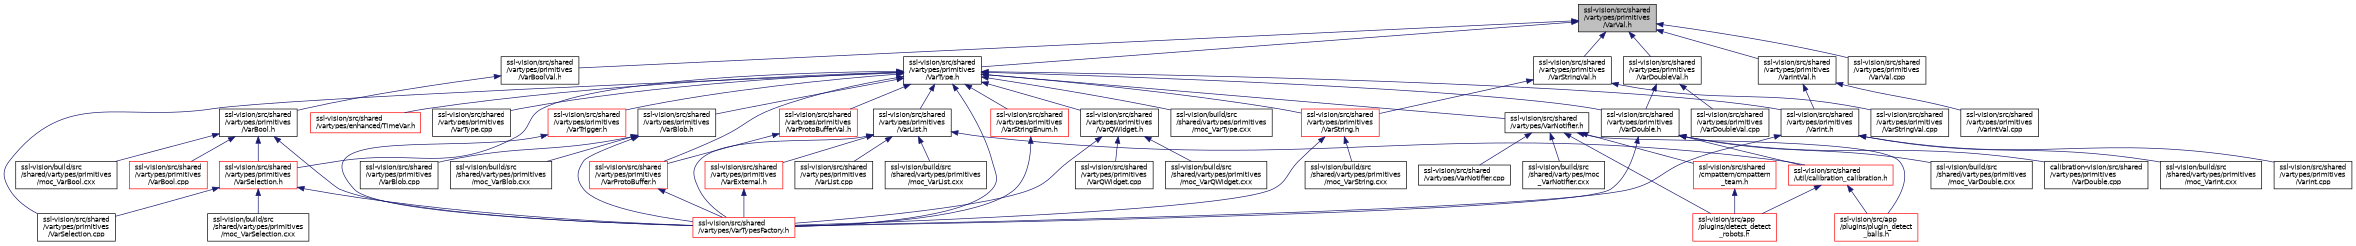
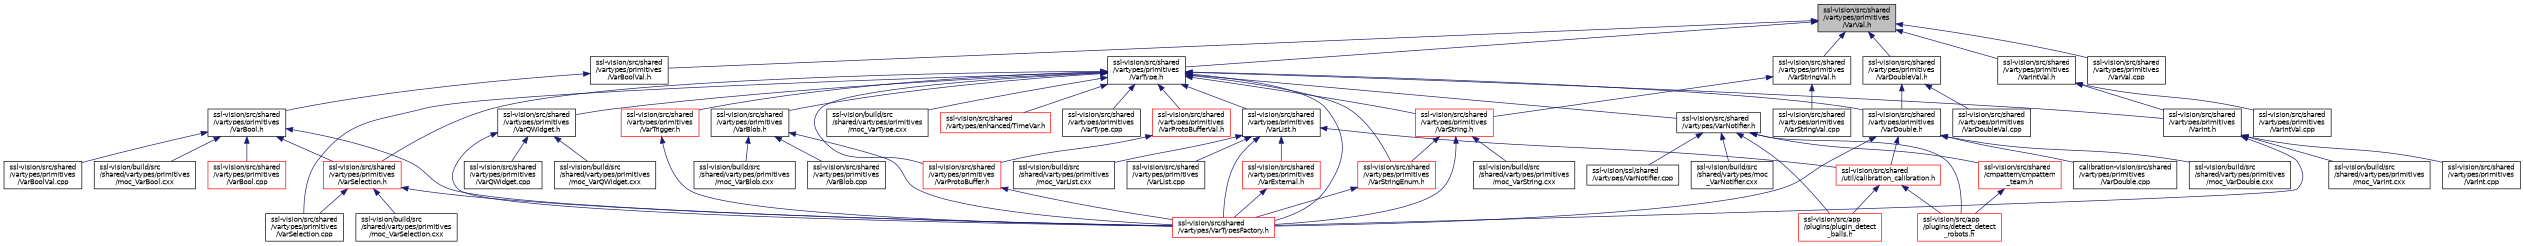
  digraph {
    node [color=black fillcolor=white fontname=Helvetica fontsize=10 shape=record style=filled]
    edge [color=midnightblue dir=back fontname=Helvetica fontsize=10 labelfontname=Helvetica labelfontsize=10 style=solid]
    n1 [fillcolor=grey75 fontcolor=black height=0.2 label="ssl-vision/src/shared\l/vartypes/primitives\l/VarVal.h" width=0.4]
    n2 [height=0.2 label="ssl-vision/src/shared\l/vartypes/primitives\l/VarType.h" width=0.4]
    n3 [height=0.2 label="ssl-vision/src/shared\l/vartypes/primitives\l/VarBoolVal.h" width=0.4]
    n4 [height=0.2 label="ssl-vision/src/shared\l/vartypes/primitives\l/VarDoubleVal.h" width=0.4]
    n5 [height=0.2 label="ssl-vision/src/shared\l/vartypes/primitives\l/VarIntVal.h" width=0.4]
    n6 [height=0.2 label="ssl-vision/src/shared\l/vartypes/primitives\l/VarStringVal.h" width=0.4]
    n7 [height=0.2 label="ssl-vision/src/shared\l/vartypes/primitives\l/VarVal.cpp" width=0.4]
    n8 [height=0.2 label="ssl-vision/src/shared\l/vartypes/VarNotifier.h" width=0.4]
    n9 [height=0.2 label="ssl-vision/src/shared\l/vartypes/primitives\l/VarBlob.h" width=0.4]
    n10 [color=red height=0.2 label="ssl-vision/src/shared\l/vartypes/VarTypesFactory.h" width=0.4]
    n11 [color=red height=0.2 label="ssl-vision/src/shared\l/vartypes/primitives\l/VarSelection.h" width=0.4]
    n12 [height=0.2 label="ssl-vision/src/shared\l/vartypes/primitives\l/VarDouble.h" width=0.4]
    n13 [height=0.2 label="ssl-vision/src/shared\l/vartypes/primitives\l/VarInt.h" width=0.4]
    n14 [height=0.2 label="ssl-vision/src/shared\l/vartypes/primitives\l/VarList.h" width=0.4]
    n15 [height=0.2 label="ssl-vision/src/shared\l/vartypes/primitives\l/VarQWidget.h" width=0.4]
    n16 [color=red height=0.2 label="ssl-vision/src/shared\l/vartypes/primitives\l/VarString.h" width=0.4]
    n17 [color=red height=0.2 label="ssl-vision/src/shared\l/vartypes/primitives\l/VarStringEnum.h" width=0.4]
    n18 [color=red height=0.2 label="ssl-vision/src/shared\l/vartypes/primitives\l/VarTrigger.h" width=0.4]
    n19 [height=0.2 label="ssl-vision/build/src\l/shared/vartypes/primitives\l/moc_VarType.cxx" width=0.4]
    n20 [color=red height=0.2 label="ssl-vision/src/shared\l/vartypes/enhanced/TimeVar.h" width=0.4]
    n21 [color=red height=0.2 label="ssl-vision/src/shared\l/vartypes/primitives\l/VarProtoBuffer.h" width=0.4]
    n22 [color=red height=0.2 label="ssl-vision/src/shared\l/vartypes/primitives\l/VarProtoBufferVal.h" width=0.4]
    n23 [height=0.2 label="ssl-vision/src/shared\l/vartypes/primitives\l/VarType.cpp" width=0.4]
    n24 [height=0.2 label="ssl-vision/src/shared\l/vartypes/primitives\l/VarSelection.cpp" width=0.4]
    n25 [height=0.2 label="ssl-vision/src/shared\l/vartypes/primitives\l/VarBool.h" width=0.4]
    n26 [height=0.2 label="ssl-vision/src/shared\l/vartypes/primitives\l/VarDoubleVal.cpp" width=0.4]
    n27 [height=0.2 label="ssl-vision/src/shared\l/vartypes/primitives\l/VarIntVal.cpp" width=0.4]
    n28 [height=0.2 label="ssl-vision/src/shared\l/vartypes/primitives\l/VarStringVal.cpp" width=0.4]
    n29 [color=red height=0.2 label="ssl-vision/src/shared\l/cmpattern/cmpattern\l_team.h" width=0.4]
    n30 [color=red height=0.2 label="ssl-vision/src/app\l/plugins/detect_detect\l_robots.h" width=0.4]
    n31 [height=0.2 label="ssl-vision/build/src\l/shared/vartypes/moc\l_VarNotifier.cxx" width=0.4]
    n32 [color=red height=0.2 label="ssl-vision/src/app\l/plugins/plugin_detect\l_balls.h" width=0.4]
-   n33 [height=0.2 label="ssl-vision/src/shared\l/vartypes/VarNotifier.cpp" width=0.4]
+   n33 [height=0.2 label="ssl-vision/ssl/shared\l/vartypes/VarNotifier.cpp" width=0.4]
    n34 [height=0.2 label="ssl-vision/build/src\l/shared/vartypes/primitives\l/moc_VarBlob.cxx" width=0.4]
    n35 [height=0.2 label="ssl-vision/src/shared\l/vartypes/primitives\l/VarBlob.cpp" width=0.4]
    n36 [height=0.2 label="ssl-vision/build/src\l/shared/vartypes/primitives\l/moc_VarBool.cxx" width=0.4]
    n37 [color=red height=0.2 label="ssl-vision/src/shared\l/vartypes/primitives\l/VarBool.cpp" width=0.4]
+   n38 [height=0.2 label="ssl-vision/src/shared\l/vartypes/primitives\l/VarBoolVal.cpp" width=0.4]
    n39 [height=0.2 label="ssl-vision/build/src\l/shared/vartypes/primitives\l/moc_VarSelection.cxx" width=0.4]
    n40 [height=0.2 label="ssl-vision/build/src\l/shared/vartypes/primitives\l/moc_VarDouble.cxx" width=0.4]
    n41 [color=red height=0.2 label="ssl-vision/src/shared\l/util/calibration_calibration.h" width=0.4]
    n42 [height=0.2 label="calibration-vision/src/shared\l/vartypes/primitives\l/VarDouble.cpp" width=0.4]
    n43 [height=0.2 label="ssl-vision/build/src\l/shared/vartypes/primitives\l/moc_VarInt.cxx" width=0.4]
    n44 [height=0.2 label="ssl-vision/src/shared\l/vartypes/primitives\l/VarInt.cpp" width=0.4]
    n45 [color=red height=0.2 label="ssl-vision/src/shared\l/vartypes/primitives\l/VarExternal.h" width=0.4]
    n46 [height=0.2 label="ssl-vision/build/src\l/shared/vartypes/primitives\l/moc_VarList.cxx" width=0.4]
    n47 [height=0.2 label="ssl-vision/src/shared\l/vartypes/primitives\l/VarList.cpp" width=0.4]
    n48 [height=0.2 label="ssl-vision/build/src\l/shared/vartypes/primitives\l/moc_VarQWidget.cxx" width=0.4]
    n49 [height=0.2 label="ssl-vision/src/shared\l/vartypes/primitives\l/VarQWidget.cpp" width=0.4]
    n50 [height=0.2 label="ssl-vision/build/src\l/shared/vartypes/primitives\l/moc_VarString.cxx" width=0.4]
    n1 -> n2
    n1 -> n3
    n1 -> n4
    n1 -> n5
    n1 -> n6
    n1 -> n7
    n2 -> n8
    n2 -> n9
    n2 -> n10
    n2 -> n11
    n2 -> n12
    n2 -> n13
    n2 -> n14
    n2 -> n15
    n2 -> n16
    n2 -> n17
    n2 -> n18
    n2 -> n19
    n2 -> n20
    n2 -> n21
    n2 -> n22
    n2 -> n23
    n2 -> n24
    n3 -> n25
    n4 -> n12
    n4 -> n26
    n5 -> n13
    n5 -> n27
    n6 -> n16
    n6 -> n28
    n8 -> n29
    n8 -> n30
    n8 -> n31
    n8 -> n32
    n8 -> n33
    n9 -> n10
    n9 -> n34
    n9 -> n35
    n11 -> n10
    n11 -> n24
    n11 -> n39
    n12 -> n10
    n12 -> n40
    n12 -> n41
    n12 -> n42
    n13 -> n10
    n13 -> n43
    n13 -> n44
    n14 -> n10
    n14 -> n41
    n14 -> n45
    n14 -> n46
    n14 -> n47
    n15 -> n10
    n15 -> n48
    n15 -> n49
    n16 -> n10
+   n16 -> n17
    n16 -> n50
    n17 -> n10
    n18 -> n10
    n21 -> n10
    n22 -> n21
    n25 -> n10
    n25 -> n11
    n25 -> n36
    n25 -> n37
+   n25 -> n38
    n29 -> n30
    n41 -> n30
    n41 -> n32
    n45 -> n10
  }
